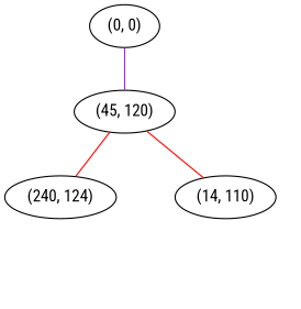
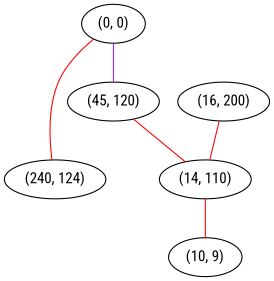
  graph {
    fontname="Roboto Condensed"
    node [fontname="Roboto Condensed"]
    edge [color=red fontname="Roboto Condensed" weight=1]
    "(0, 0)"
    "(45, 120)"
    n3 [label="(240, 124)"]
    "(14, 110)"
+   "(10, 9)"
+   "(16, 200)"
    "(0, 0)" -- "(45, 120)" [color=purple weight=4]
-   "(45, 120)" -- n3
+   "(0, 0)" -- n3
    "(45, 120)" -- "(14, 110)"
+   "(14, 110)" -- "(10, 9)"
+   "(16, 200)" -- "(14, 110)"
  }
